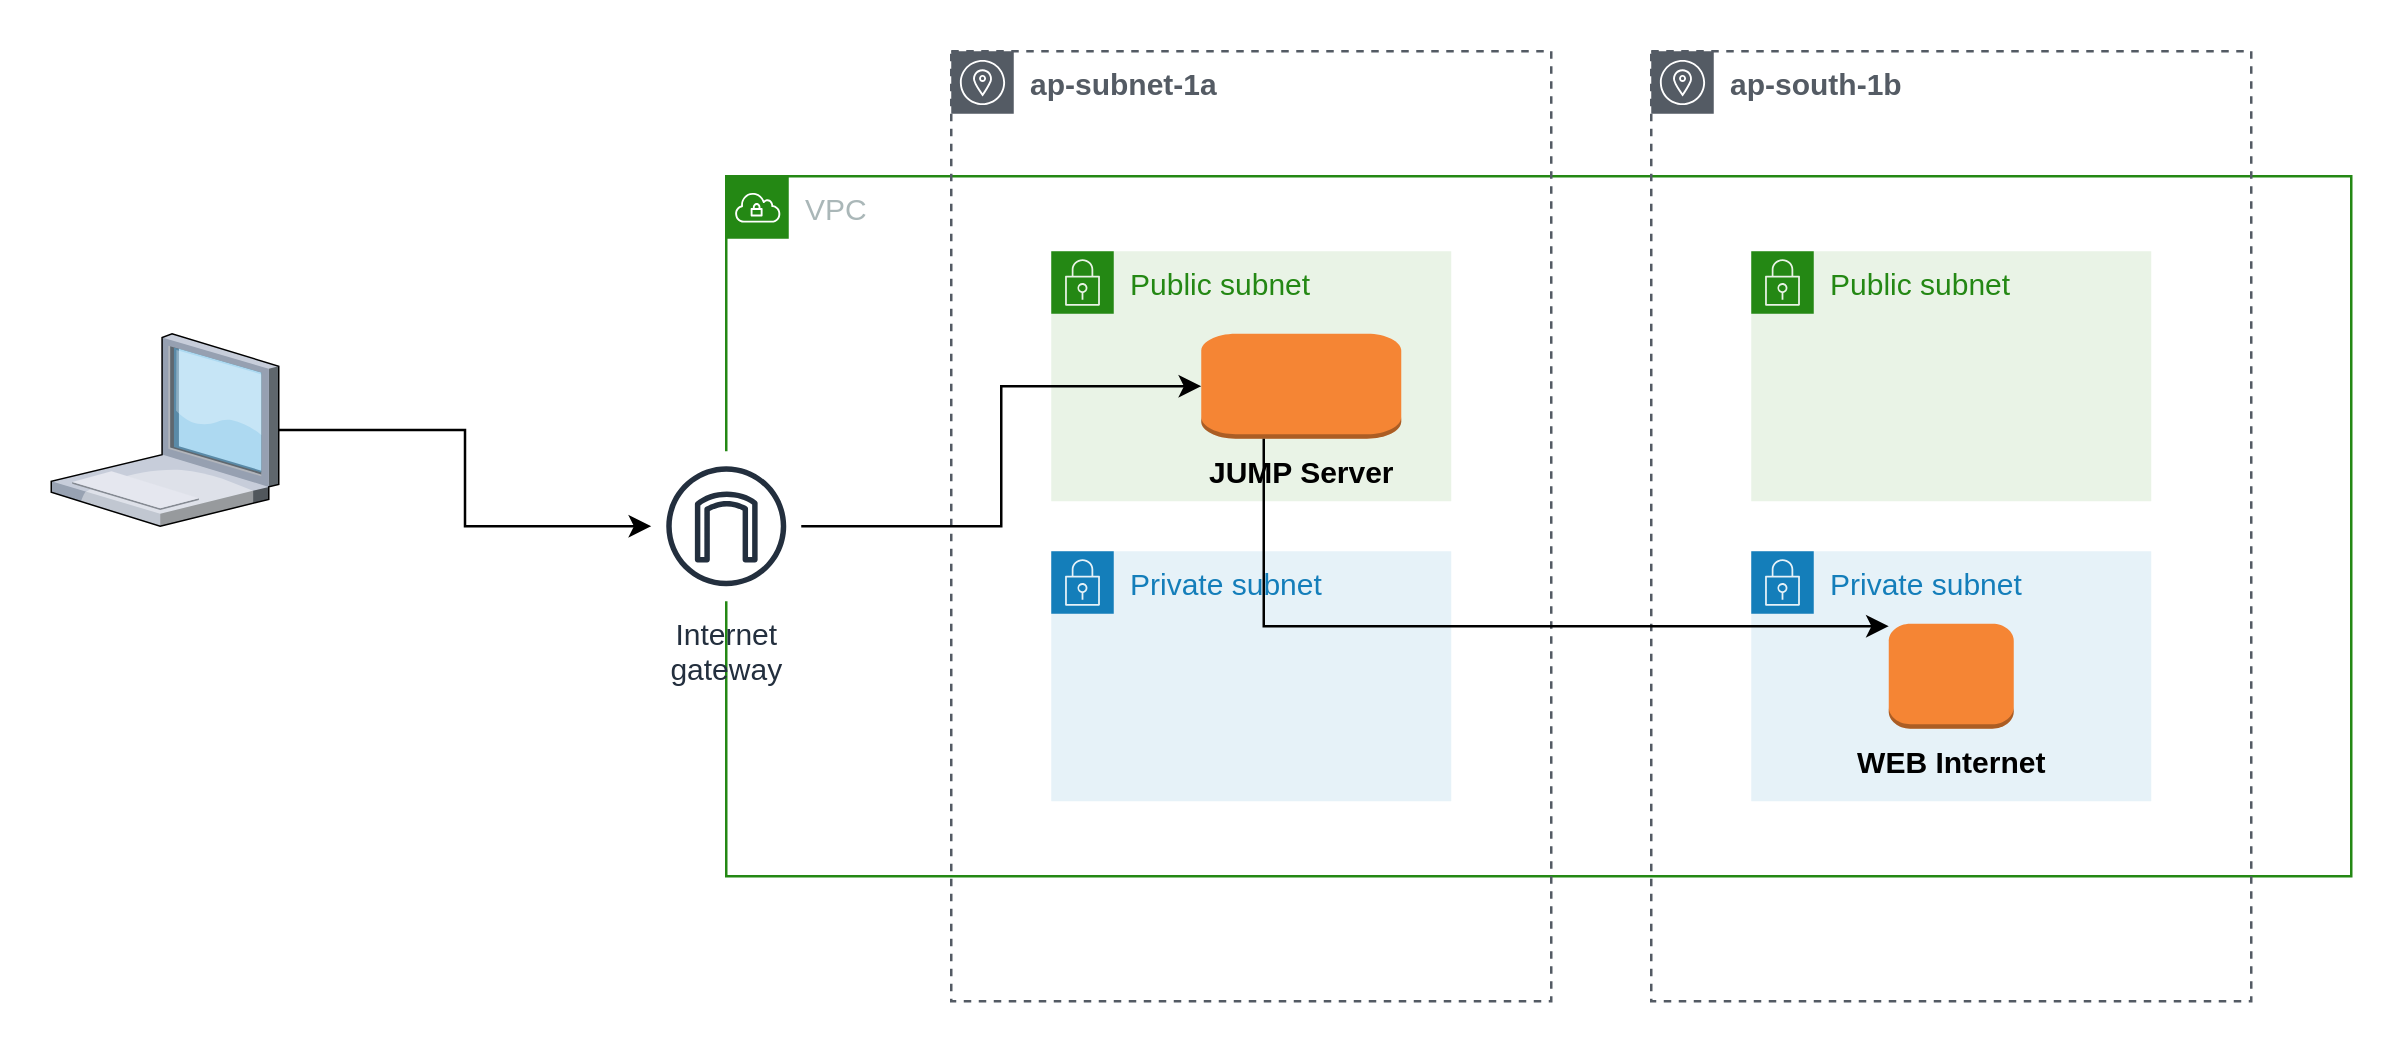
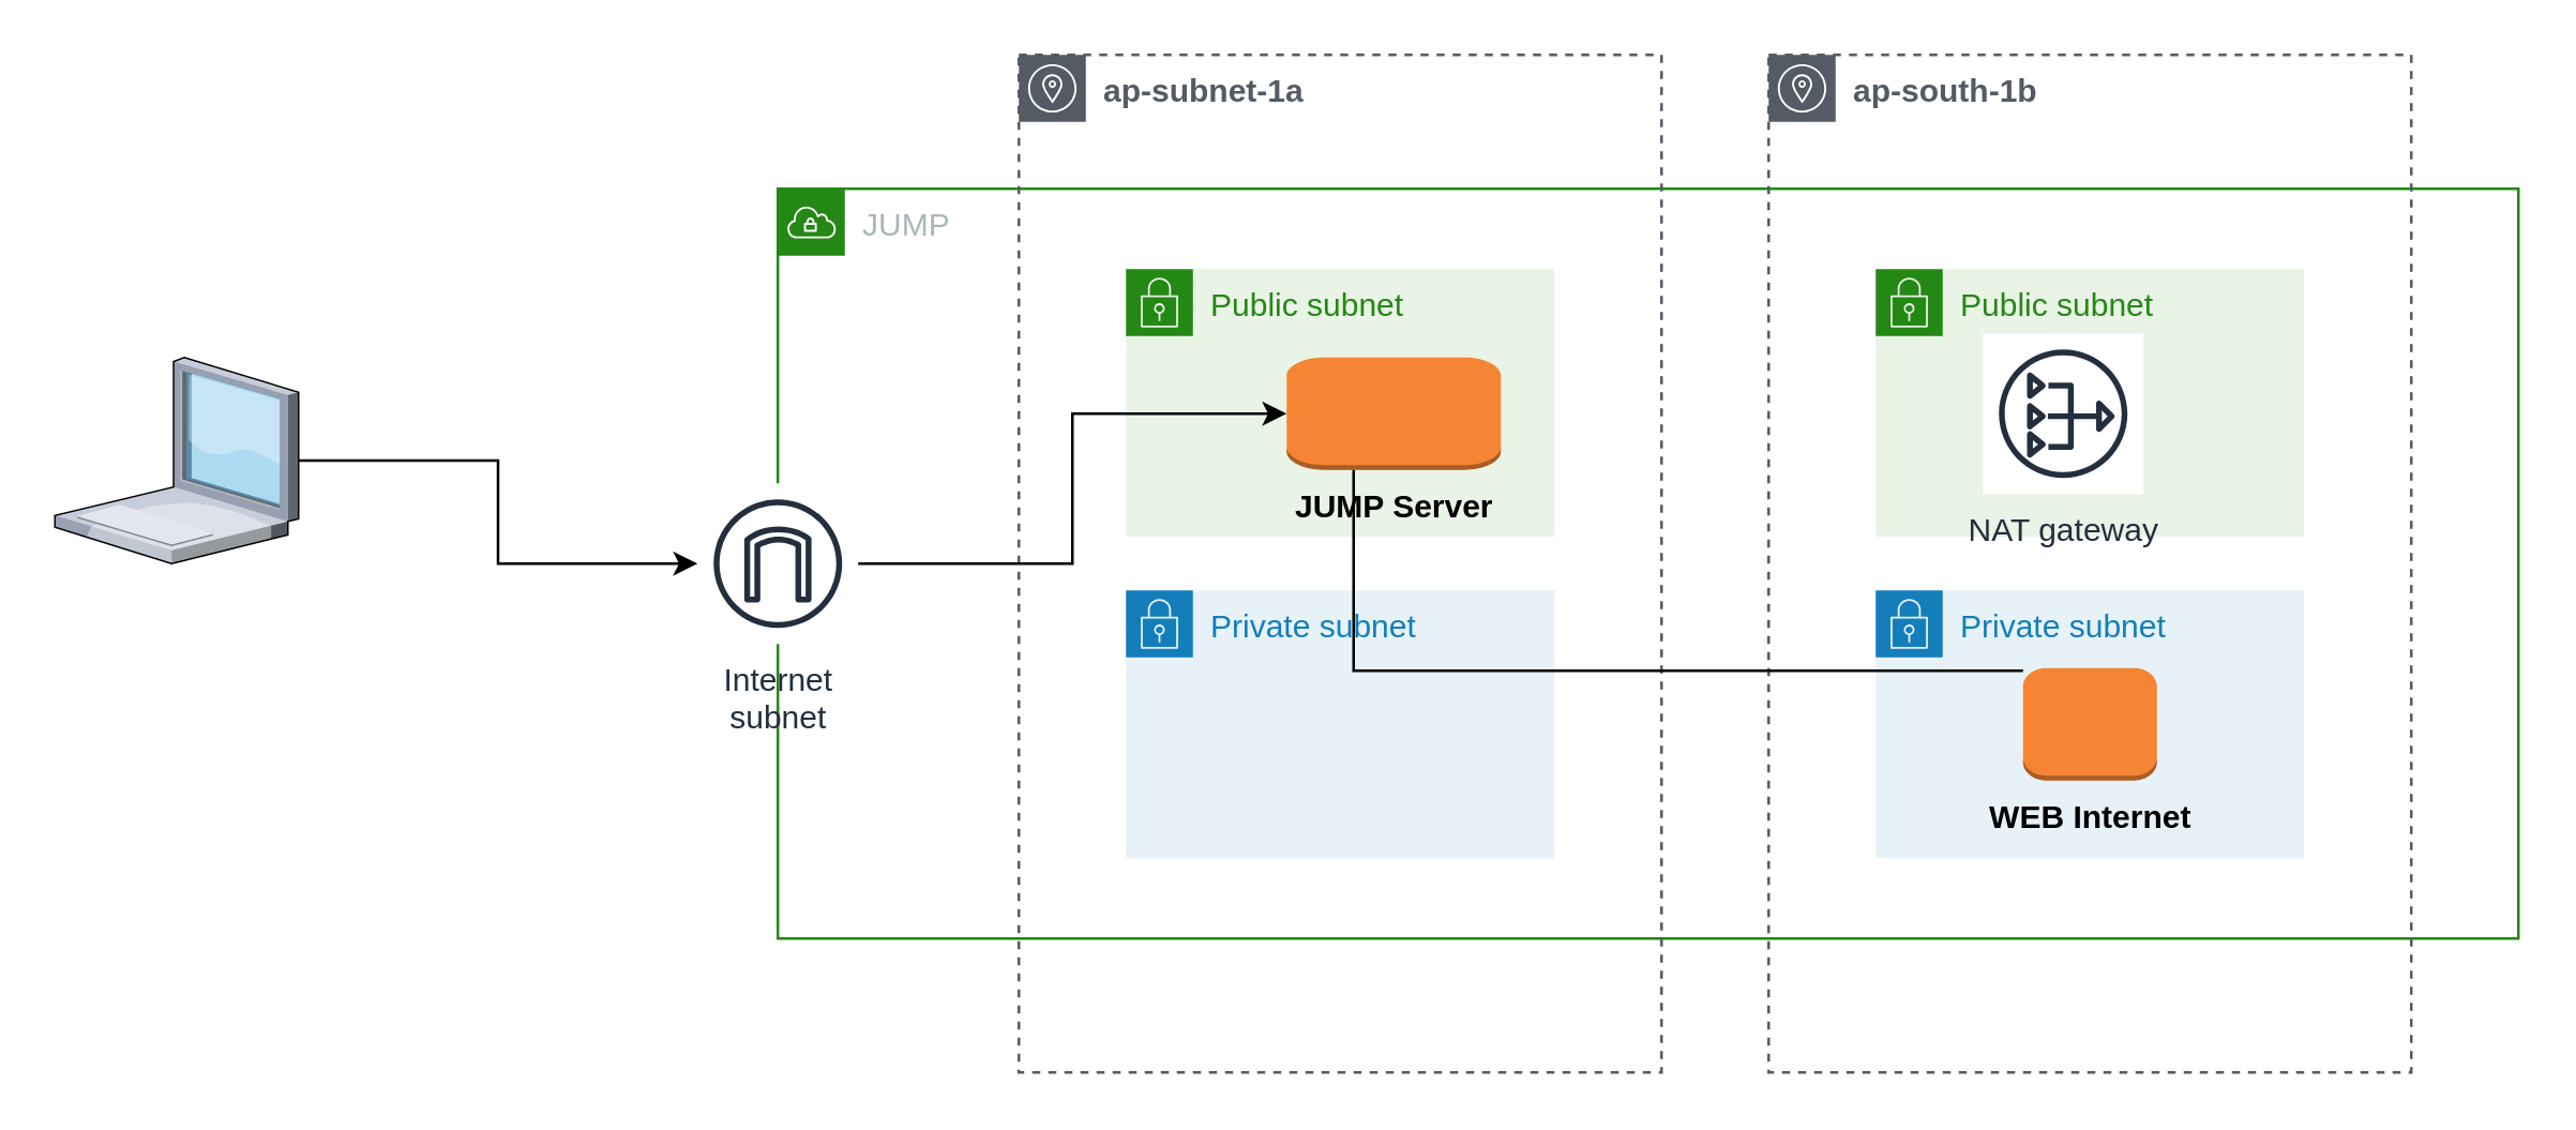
  <mxCell id="0" />
  <mxCell id="1" parent="0" />
- <mxCell id="2" value="VPC" style="points=[[0,0],[0.25,0],[0.5,0],[0.75,0],[1,0],[1,0.25],[1,0.5],[1,0.75],[1,1],[0.75,1],[0.5,1],[0.25,1],[0,1],[0,0.75],[0,0.5],[0,0.25]];outlineConnect=0;gradientColor=none;html=1;whiteSpace=wrap;fontSize=12;fontStyle=0;container=1;pointerEvents=0;collapsible=0;recursiveResize=0;shape=mxgraph.aws4.group;grIcon=mxgraph.aws4.group_vpc;strokeColor=#248814;fillColor=none;verticalAlign=top;align=left;spacingLeft=30;fontColor=#AAB7B8;dashed=0;" parent="1" vertex="1"><mxGeometry x="290" y="70" width="650" height="280" as="geometry" /></mxCell>
- <mxCell id="3" value="Internet&#10;gateway" style="sketch=0;outlineConnect=0;fontColor=#232F3E;gradientColor=none;strokeColor=#232F3E;fillColor=#ffffff;dashed=0;verticalLabelPosition=bottom;verticalAlign=top;align=center;html=1;fontSize=12;fontStyle=0;aspect=fixed;shape=mxgraph.aws4.resourceIcon;resIcon=mxgraph.aws4.internet_gateway;" parent="2" vertex="1"><mxGeometry x="-30" y="110" width="60" height="60" as="geometry" /></mxCell>
+ <mxCell id="2" value="JUMP" style="points=[[0,0],[0.25,0],[0.5,0],[0.75,0],[1,0],[1,0.25],[1,0.5],[1,0.75],[1,1],[0.75,1],[0.5,1],[0.25,1],[0,1],[0,0.75],[0,0.5],[0,0.25]];outlineConnect=0;gradientColor=none;html=1;whiteSpace=wrap;fontSize=12;fontStyle=0;container=1;pointerEvents=0;collapsible=0;recursiveResize=0;shape=mxgraph.aws4.group;grIcon=mxgraph.aws4.group_vpc;strokeColor=#248814;fillColor=none;verticalAlign=top;align=left;spacingLeft=30;fontColor=#AAB7B8;dashed=0;" parent="1" vertex="1"><mxGeometry x="290" y="70" width="650" height="280" as="geometry" /></mxCell>
+ <mxCell id="3" value="Internet&#10;subnet" style="sketch=0;outlineConnect=0;fontColor=#232F3E;gradientColor=none;strokeColor=#232F3E;fillColor=#ffffff;dashed=0;verticalLabelPosition=bottom;verticalAlign=top;align=center;html=1;fontSize=12;fontStyle=0;aspect=fixed;shape=mxgraph.aws4.resourceIcon;resIcon=mxgraph.aws4.internet_gateway;" parent="2" vertex="1"><mxGeometry x="-30" y="110" width="60" height="60" as="geometry" /></mxCell>
  <mxCell id="4" value="&lt;b&gt;ap-subnet-1a&lt;/b&gt;" style="sketch=0;outlineConnect=0;gradientColor=none;html=1;whiteSpace=wrap;fontSize=12;fontStyle=0;shape=mxgraph.aws4.group;grIcon=mxgraph.aws4.group_availability_zone;strokeColor=#545B64;fillColor=none;verticalAlign=top;align=left;spacingLeft=30;fontColor=#545B64;dashed=1;" parent="1" vertex="1"><mxGeometry x="380" y="20" width="240" height="380" as="geometry" /></mxCell>
  <mxCell id="5" value="&lt;b&gt;ap-south-1b&lt;/b&gt;" style="sketch=0;outlineConnect=0;gradientColor=none;html=1;whiteSpace=wrap;fontSize=12;fontStyle=0;shape=mxgraph.aws4.group;grIcon=mxgraph.aws4.group_availability_zone;strokeColor=#545B64;fillColor=none;verticalAlign=top;align=left;spacingLeft=30;fontColor=#545B64;dashed=1;" parent="1" vertex="1"><mxGeometry x="660" y="20" width="240" height="380" as="geometry" /></mxCell>
  <mxCell id="6" value="Public subnet" style="points=[[0,0],[0.25,0],[0.5,0],[0.75,0],[1,0],[1,0.25],[1,0.5],[1,0.75],[1,1],[0.75,1],[0.5,1],[0.25,1],[0,1],[0,0.75],[0,0.5],[0,0.25]];outlineConnect=0;gradientColor=none;html=1;whiteSpace=wrap;fontSize=12;fontStyle=0;container=1;pointerEvents=0;collapsible=0;recursiveResize=0;shape=mxgraph.aws4.group;grIcon=mxgraph.aws4.group_security_group;grStroke=0;strokeColor=#248814;fillColor=#E9F3E6;verticalAlign=top;align=left;spacingLeft=30;fontColor=#248814;dashed=0;" parent="1" vertex="1"><mxGeometry x="420" y="100" width="160" height="100" as="geometry" /></mxCell>
  <mxCell id="7" value="&lt;b&gt;JUMP Server&lt;/b&gt;" style="outlineConnect=0;dashed=0;verticalLabelPosition=bottom;verticalAlign=top;align=center;html=1;shape=mxgraph.aws3.instance;fillColor=#F58534;gradientColor=none;" parent="6" vertex="1"><mxGeometry x="60" y="33" width="80" height="42" as="geometry" /></mxCell>
  <mxCell id="8" value="Public subnet" style="points=[[0,0],[0.25,0],[0.5,0],[0.75,0],[1,0],[1,0.25],[1,0.5],[1,0.75],[1,1],[0.75,1],[0.5,1],[0.25,1],[0,1],[0,0.75],[0,0.5],[0,0.25]];outlineConnect=0;gradientColor=none;html=1;whiteSpace=wrap;fontSize=12;fontStyle=0;container=1;pointerEvents=0;collapsible=0;recursiveResize=0;shape=mxgraph.aws4.group;grIcon=mxgraph.aws4.group_security_group;grStroke=0;strokeColor=#248814;fillColor=#E9F3E6;verticalAlign=top;align=left;spacingLeft=30;fontColor=#248814;dashed=0;" parent="1" vertex="1"><mxGeometry x="700" y="100" width="160" height="100" as="geometry" /></mxCell>
+ <mxCell id="9" value="NAT gateway" style="sketch=0;outlineConnect=0;fontColor=#232F3E;gradientColor=none;strokeColor=#232F3E;fillColor=#ffffff;dashed=0;verticalLabelPosition=bottom;verticalAlign=top;align=center;html=1;fontSize=12;fontStyle=0;aspect=fixed;shape=mxgraph.aws4.resourceIcon;resIcon=mxgraph.aws4.nat_gateway;" vertex="1" parent="8"><mxGeometry x="40" y="24" width="60" height="60" as="geometry" /></mxCell>
  <mxCell id="10" value="Private subnet" style="points=[[0,0],[0.25,0],[0.5,0],[0.75,0],[1,0],[1,0.25],[1,0.5],[1,0.75],[1,1],[0.75,1],[0.5,1],[0.25,1],[0,1],[0,0.75],[0,0.5],[0,0.25]];outlineConnect=0;gradientColor=none;html=1;whiteSpace=wrap;fontSize=12;fontStyle=0;container=1;pointerEvents=0;collapsible=0;recursiveResize=0;shape=mxgraph.aws4.group;grIcon=mxgraph.aws4.group_security_group;grStroke=0;strokeColor=#147EBA;fillColor=#E6F2F8;verticalAlign=top;align=left;spacingLeft=30;fontColor=#147EBA;dashed=0;" parent="1" vertex="1"><mxGeometry x="420" y="220" width="160" height="100" as="geometry" /></mxCell>
  <mxCell id="11" value="Private subnet" style="points=[[0,0],[0.25,0],[0.5,0],[0.75,0],[1,0],[1,0.25],[1,0.5],[1,0.75],[1,1],[0.75,1],[0.5,1],[0.25,1],[0,1],[0,0.75],[0,0.5],[0,0.25]];outlineConnect=0;gradientColor=none;html=1;whiteSpace=wrap;fontSize=12;fontStyle=0;container=1;pointerEvents=0;collapsible=0;recursiveResize=0;shape=mxgraph.aws4.group;grIcon=mxgraph.aws4.group_security_group;grStroke=0;strokeColor=#147EBA;fillColor=#E6F2F8;verticalAlign=top;align=left;spacingLeft=30;fontColor=#147EBA;dashed=0;" parent="1" vertex="1"><mxGeometry x="700" y="220" width="160" height="100" as="geometry" /></mxCell>
  <mxCell id="12" value="&lt;b&gt;WEB Internet&lt;/b&gt;" style="outlineConnect=0;dashed=0;verticalLabelPosition=bottom;verticalAlign=top;align=center;html=1;shape=mxgraph.aws3.instance;fillColor=#F58534;gradientColor=none;" vertex="1" parent="11"><mxGeometry x="55" y="29" width="50" height="42" as="geometry" /></mxCell>
  <mxCell id="13" style="edgeStyle=orthogonalEdgeStyle;rounded=0;orthogonalLoop=1;jettySize=auto;html=1;" edge="1" parent="1" source="14" target="3"><mxGeometry relative="1" as="geometry" /></mxCell>
  <mxCell id="14" value="" style="verticalLabelPosition=bottom;sketch=0;aspect=fixed;html=1;verticalAlign=top;strokeColor=none;align=center;outlineConnect=0;shape=mxgraph.citrix.laptop_1;" vertex="1" parent="1"><mxGeometry x="20" y="133" width="91" height="77" as="geometry" /></mxCell>
  <mxCell id="15" style="edgeStyle=orthogonalEdgeStyle;rounded=0;orthogonalLoop=1;jettySize=auto;html=1;entryX=0;entryY=0.5;entryDx=0;entryDy=0;entryPerimeter=0;" edge="1" parent="1" source="3" target="7"><mxGeometry relative="1" as="geometry" /></mxCell>
- <mxCell id="16" style="edgeStyle=orthogonalEdgeStyle;rounded=0;orthogonalLoop=1;jettySize=auto;html=1;" edge="1" parent="1" source="7" target="12"><mxGeometry relative="1" as="geometry"><Array as="points"><mxPoint x="505" y="250" /></Array></mxGeometry></mxCell>
+ <mxCell id="16" style="edgeStyle=orthogonalEdgeStyle;rounded=0;orthogonalLoop=1;jettySize=auto;html=1;endArrow=none;" edge="1" parent="1" source="7" target="12"><mxGeometry relative="1" as="geometry"><Array as="points"><mxPoint x="505" y="250" /></Array></mxGeometry></mxCell>
